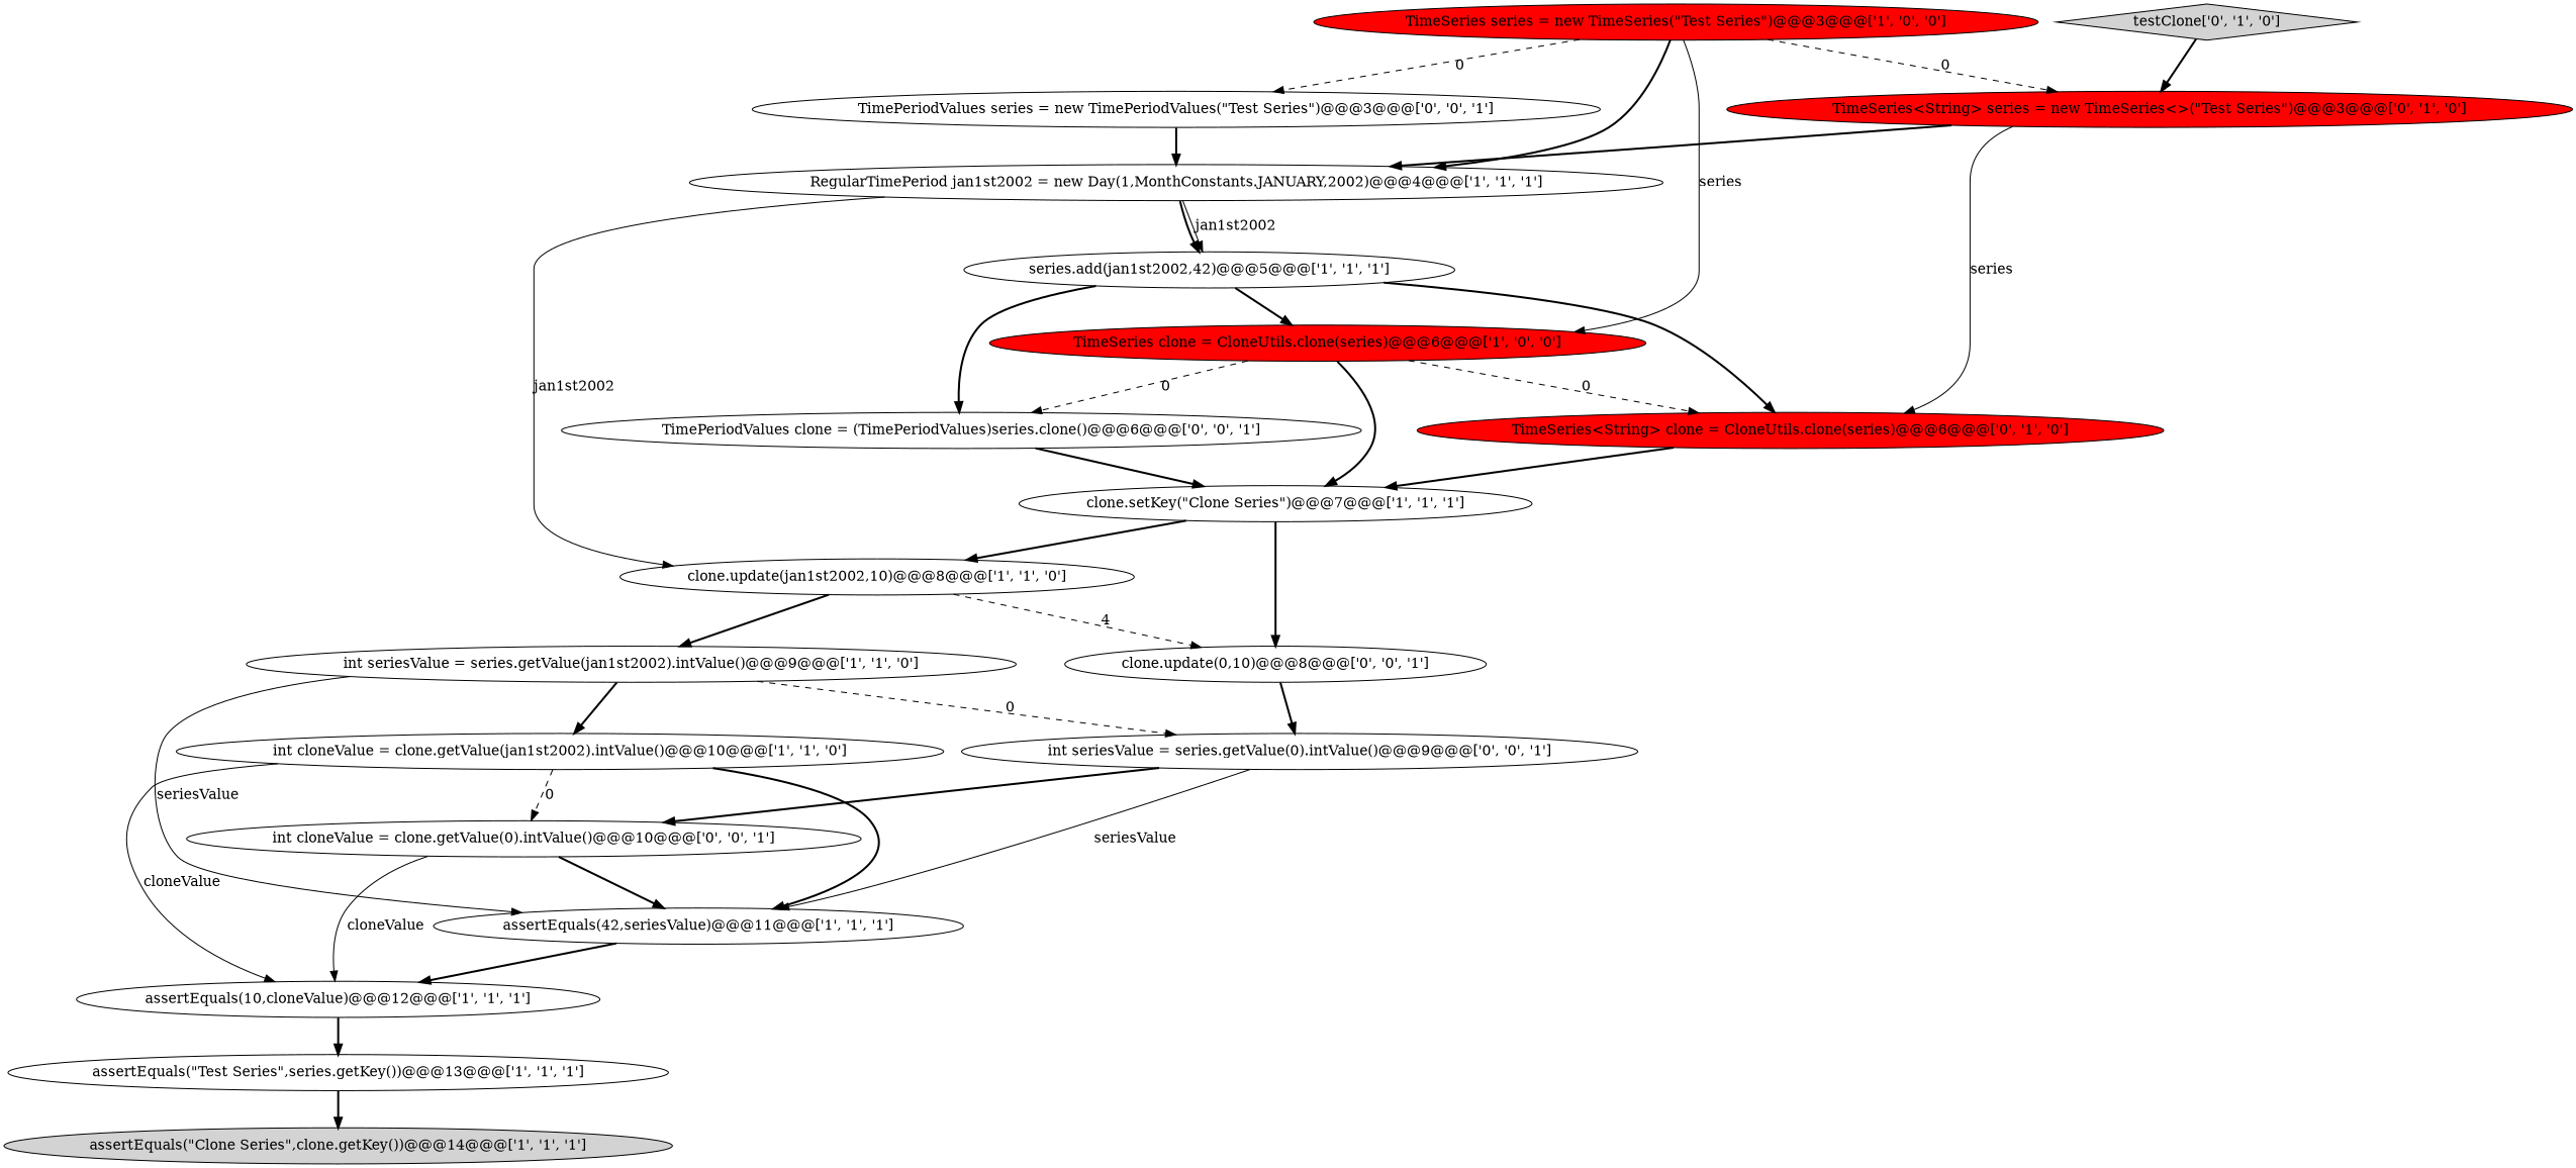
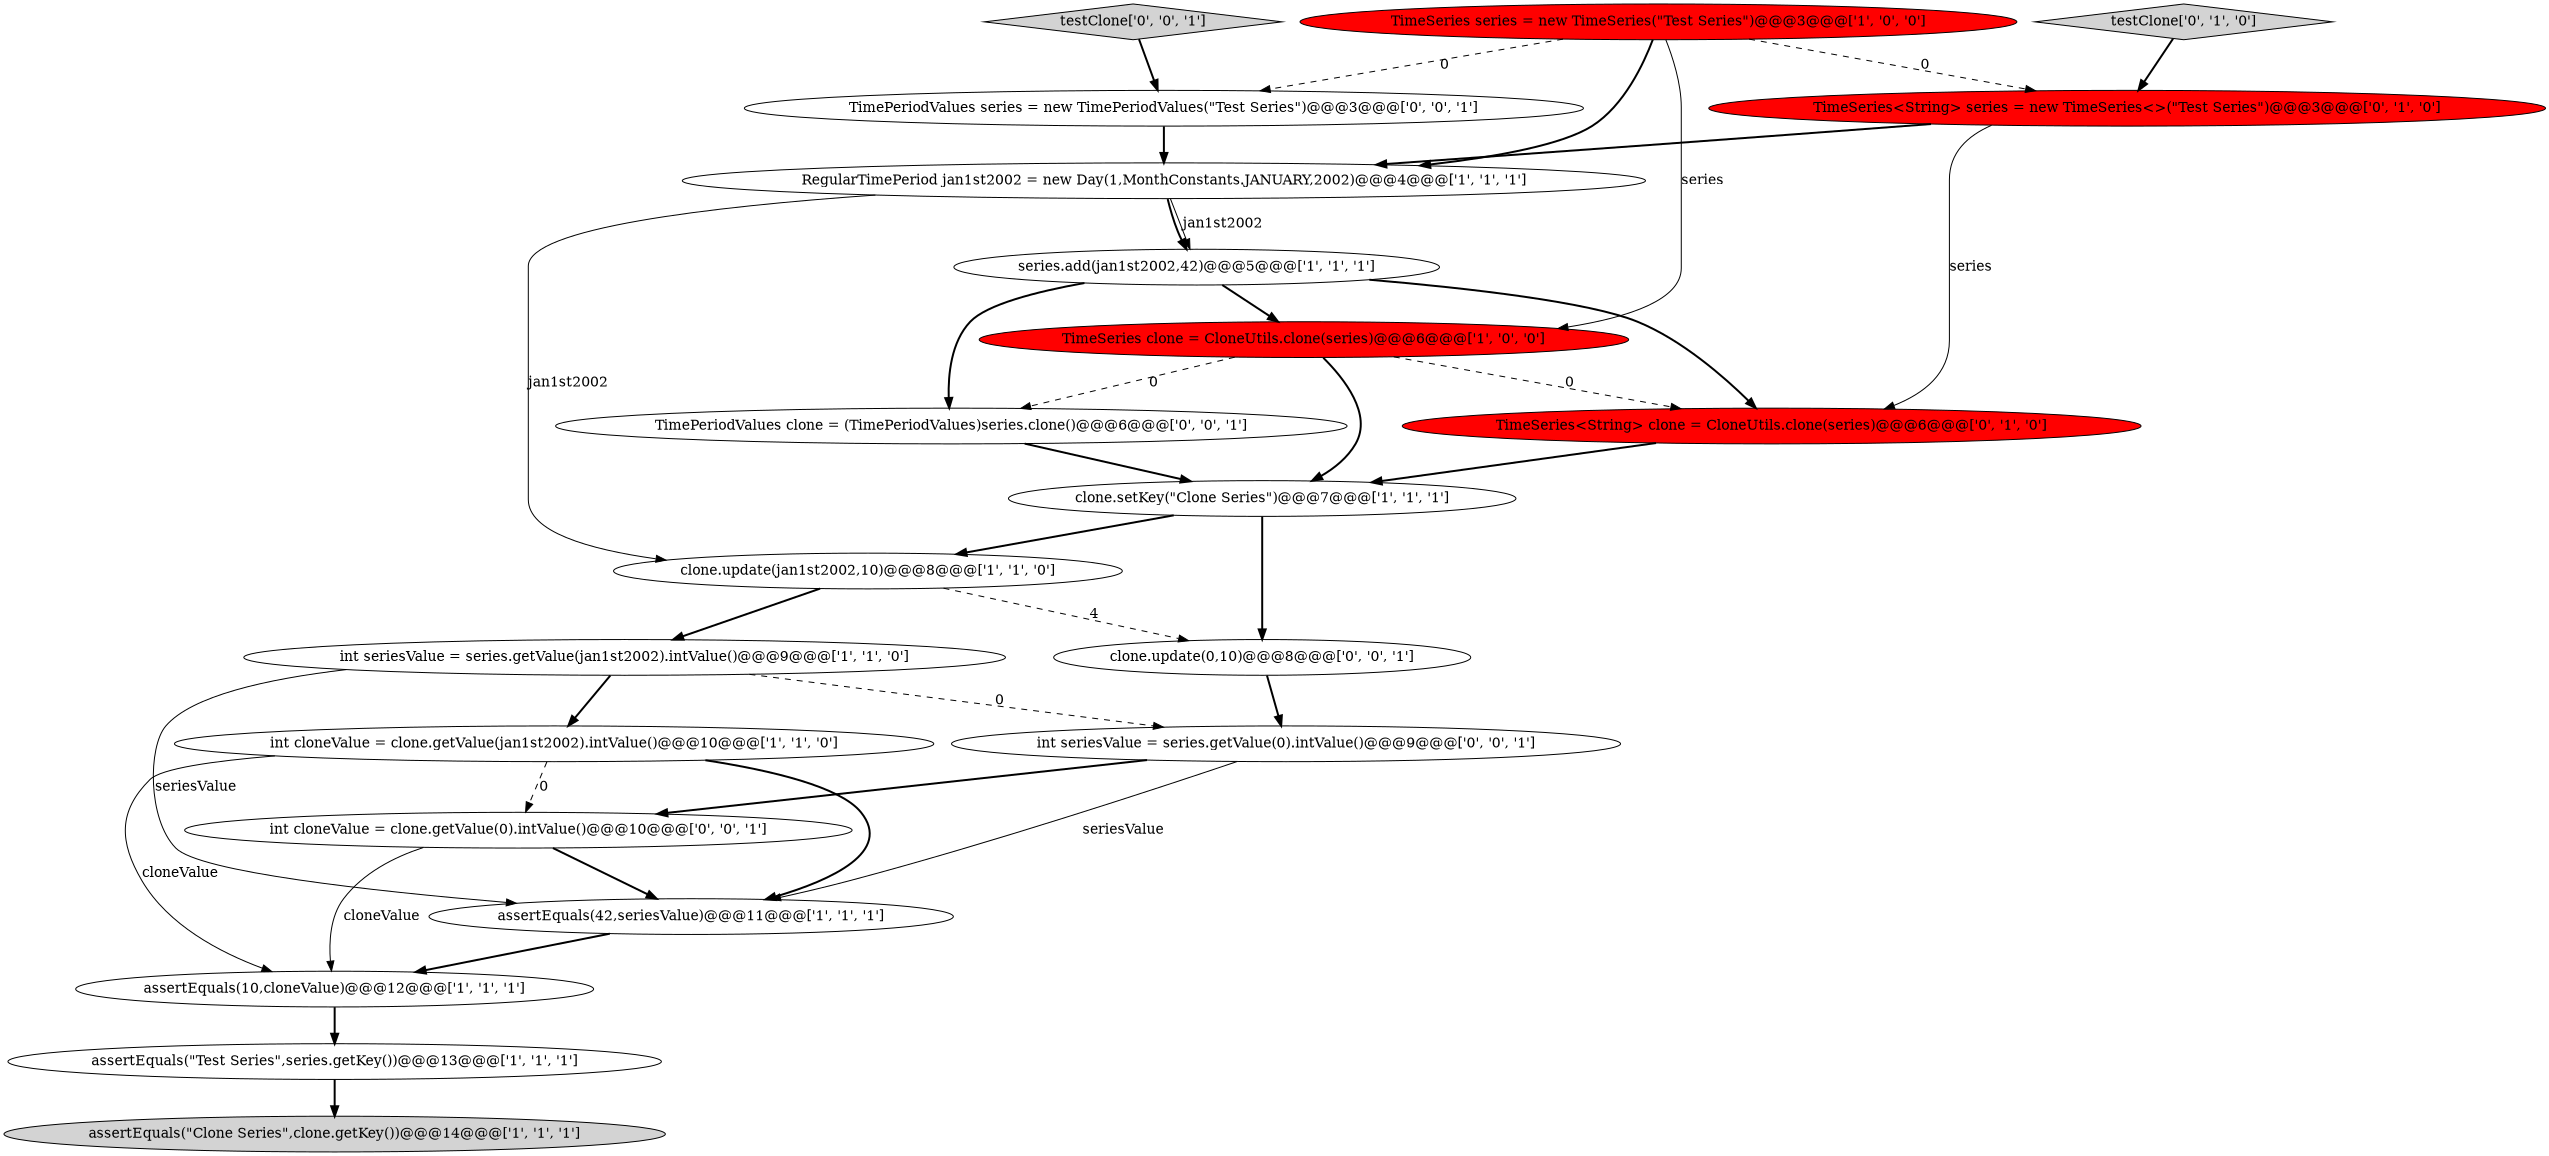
  digraph {
    node [fillcolor=white shape=ellipse style=filled]
    edge [style=bold]
    n1 [fillcolor=lightgray label="testClone['0', '1', '0']" shape=diamond]
    n2 [fillcolor=red label="TimeSeries<String> series = new TimeSeries<>(\"Test Series\")@@@3@@@['0', '1', '0']"]
    n3 [fillcolor=red label="TimeSeries<String> clone = CloneUtils.clone(series)@@@6@@@['0', '1', '0']"]
    n4 [label="RegularTimePeriod jan1st2002 = new Day(1,MonthConstants.JANUARY,2002)@@@4@@@['1', '1', '1']"]
    n5 [label="TimePeriodValues clone = (TimePeriodValues)series.clone()@@@6@@@['0', '0', '1']"]
    n6 [label="clone.setKey(\"Clone Series\")@@@7@@@['1', '1', '1']"]
    n7 [label="clone.update(jan1st2002,10)@@@8@@@['1', '1', '0']"]
    n8 [label="clone.update(0,10)@@@8@@@['0', '0', '1']"]
+   n9 [fillcolor=lightgray label="testClone['0', '0', '1']" shape=diamond]
    n10 [label="TimePeriodValues series = new TimePeriodValues(\"Test Series\")@@@3@@@['0', '0', '1']"]
    n11 [fillcolor=red label="TimeSeries clone = CloneUtils.clone(series)@@@6@@@['1', '0', '0']"]
    n12 [label="int seriesValue = series.getValue(jan1st2002).intValue()@@@9@@@['1', '1', '0']"]
    n13 [label="int cloneValue = clone.getValue(jan1st2002).intValue()@@@10@@@['1', '1', '0']"]
    n14 [label="assertEquals(42,seriesValue)@@@11@@@['1', '1', '1']"]
    n15 [label="int seriesValue = series.getValue(0).intValue()@@@9@@@['0', '0', '1']"]
    n16 [fillcolor=red label="TimeSeries series = new TimeSeries(\"Test Series\")@@@3@@@['1', '0', '0']"]
    n17 [label="series.add(jan1st2002,42)@@@5@@@['1', '1', '1']"]
    n18 [label="int cloneValue = clone.getValue(0).intValue()@@@10@@@['0', '0', '1']"]
    n19 [label="assertEquals(10,cloneValue)@@@12@@@['1', '1', '1']"]
    n20 [label="assertEquals(\"Test Series\",series.getKey())@@@13@@@['1', '1', '1']"]
    n21 [fillcolor=lightgray label="assertEquals(\"Clone Series\",clone.getKey())@@@14@@@['1', '1', '1']"]
    n1 -> n2
    n2 -> n3 [label=series style=solid]
    n2 -> n4
    n3 -> n6
    n4 -> n7 [label=jan1st2002 style=solid]
    n4 -> n17 [label=jan1st2002 style=solid]
    n4 -> n17
    n5 -> n6
    n6 -> n7
    n6 -> n8
    n7 -> n8 [label=4 style=dashed]
    n7 -> n12
    n8 -> n15
+   n9 -> n10
    n10 -> n4
    n11 -> n3 [label=0 style=dashed]
    n11 -> n5 [label=0 style=dashed]
    n11 -> n6
    n12 -> n13
    n12 -> n14 [label=seriesValue style=solid]
    n12 -> n15 [label=0 style=dashed]
    n13 -> n14
    n13 -> n18 [label=0 style=dashed]
    n13 -> n19 [label=cloneValue style=solid]
    n14 -> n19
    n15 -> n14 [label=seriesValue style=solid]
    n15 -> n18
    n16 -> n2 [label=0 style=dashed]
    n16 -> n4
    n16 -> n10 [label=0 style=dashed]
    n16 -> n11 [label=series style=solid]
    n17 -> n3
    n17 -> n5
    n17 -> n11
    n18 -> n14
    n18 -> n19 [label=cloneValue style=solid]
    n19 -> n20
    n20 -> n21
  }
